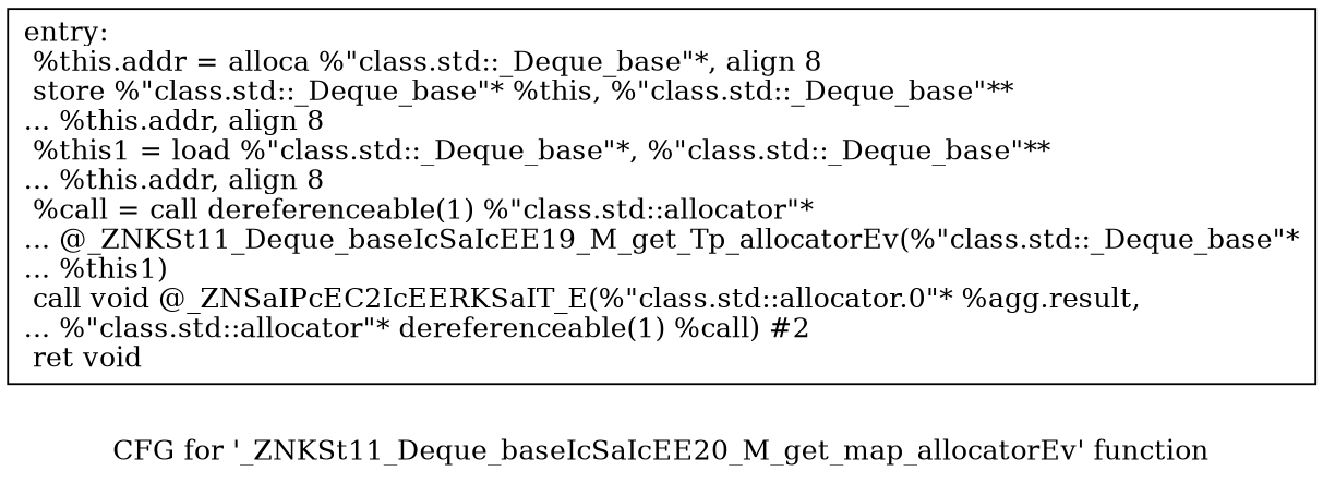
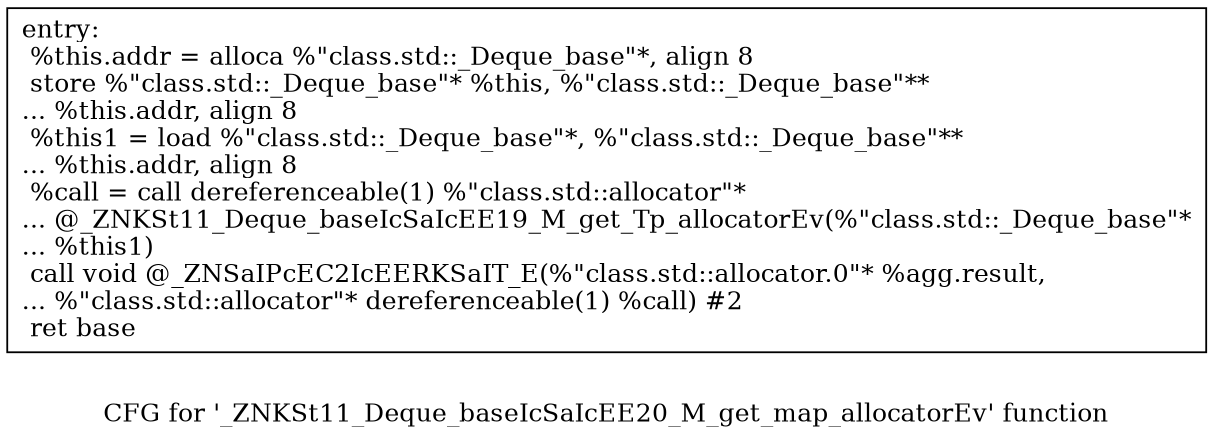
  digraph {
    label="CFG for '_ZNKSt11_Deque_baseIcSaIcEE20_M_get_map_allocatorEv' function"
    rankdir=LR
-   n1 [label="{entry:\l  %this.addr = alloca %\"class.std::_Deque_base\"*, align 8\l  store %\"class.std::_Deque_base\"* %this, %\"class.std::_Deque_base\"**\l... %this.addr, align 8\l  %this1 = load %\"class.std::_Deque_base\"*, %\"class.std::_Deque_base\"**\l... %this.addr, align 8\l  %call = call dereferenceable(1) %\"class.std::allocator\"*\l... @_ZNKSt11_Deque_baseIcSaIcEE19_M_get_Tp_allocatorEv(%\"class.std::_Deque_base\"*\l... %this1)\l  call void @_ZNSaIPcEC2IcEERKSaIT_E(%\"class.std::allocator.0\"* %agg.result,\l... %\"class.std::allocator\"* dereferenceable(1) %call) #2\l  ret void\l}" shape=record]
+   n1 [label="{entry:\l  %this.addr = alloca %\"class.std::_Deque_base\"*, align 8\l  store %\"class.std::_Deque_base\"* %this, %\"class.std::_Deque_base\"**\l... %this.addr, align 8\l  %this1 = load %\"class.std::_Deque_base\"*, %\"class.std::_Deque_base\"**\l... %this.addr, align 8\l  %call = call dereferenceable(1) %\"class.std::allocator\"*\l... @_ZNKSt11_Deque_baseIcSaIcEE19_M_get_Tp_allocatorEv(%\"class.std::_Deque_base\"*\l... %this1)\l  call void @_ZNSaIPcEC2IcEERKSaIT_E(%\"class.std::allocator.0\"* %agg.result,\l... %\"class.std::allocator\"* dereferenceable(1) %call) #2\l  ret base\l}" shape=record]
  }
